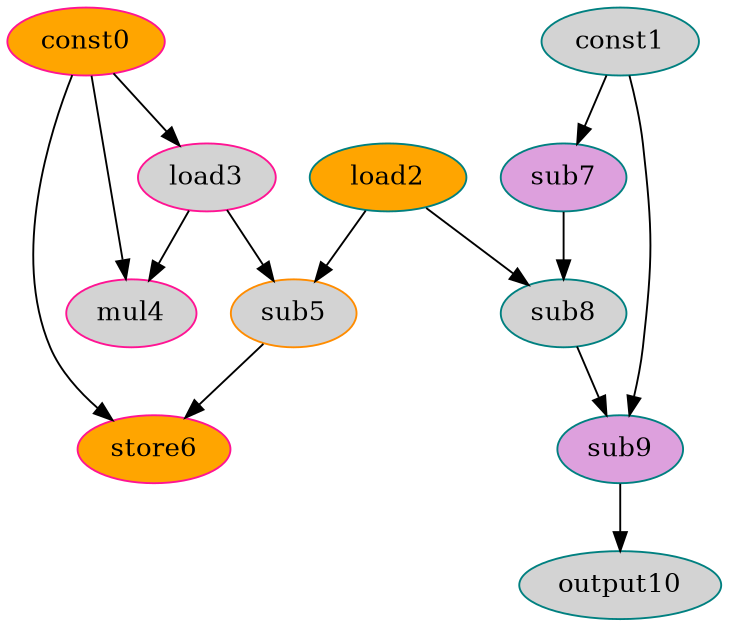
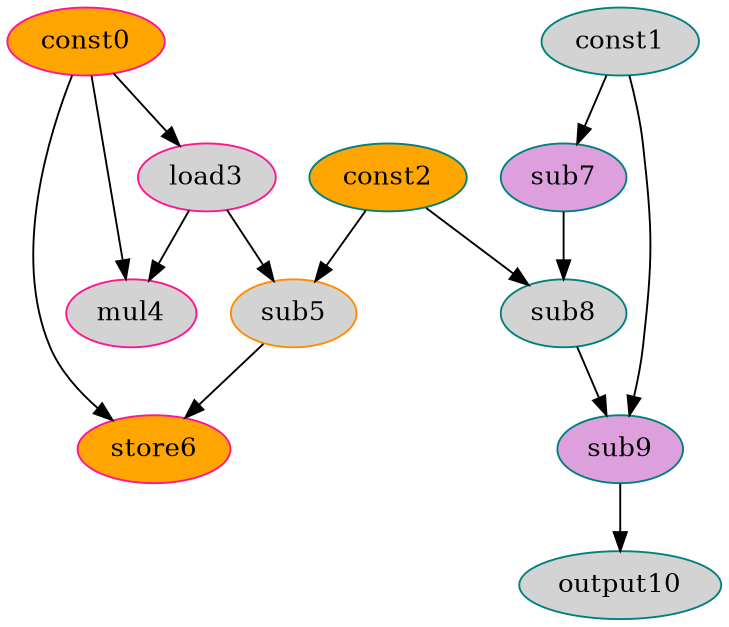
  digraph {
    node [color=teal fillcolor=lightgrey opcode=sub style=filled]
    edge [operand=0]
    const0 [color=deeppink fillcolor=orange opcode=const]
    load3 [color=deeppink opcode=load]
    mul4 [color=deeppink opcode=mul]
    store6 [color=deeppink fillcolor=orange opcode=store]
    sub5 [color=darkorange]
    const1 [opcode=const]
    sub7 [fillcolor=plum]
    sub9 [fillcolor=plum]
    sub8
    output10 [opcode=output]
-   const2 [fillcolor=orange opcode=const label=load2]
+   const2 [fillcolor=orange opcode=const]
    const0 -> load3
    const0 -> mul4
    const0 -> store6
    load3 -> mul4 [operand=1]
    load3 -> sub5 [operand=1]
    sub5 -> store6 [operand=1]
    const1 -> sub7
    const1 -> sub9 [operand=1]
    sub7 -> sub8 [operand=1]
    sub9 -> output10
    sub8 -> sub9
    const2 -> sub5
    const2 -> sub8
  }
